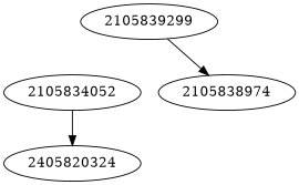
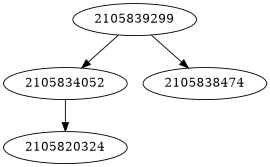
  strict digraph {
    2105839299
    2105834052
-   2105838474 [label=2105838974]
-   2105820324 [label=2405820324]
+   2105838474
+   2105820324
+   2105839299 -> 2105834052
    2105839299 -> 2105838474
    2105834052 -> 2105820324
  }
